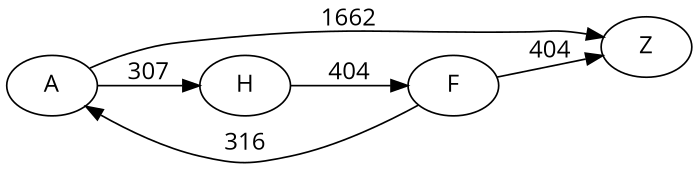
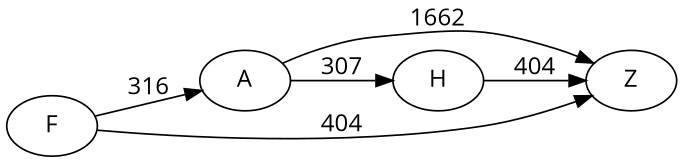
  digraph {
    fontname="Open Sans"
    rankdir=LR
    node [fontname="Open Sans"]
    edge [fontname="Open Sans"]
    A
    Z
    H
    F
    A -> Z [label=1662]
    A -> H [label=307]
-   H -> F [label=404]
+   H -> Z [label=404]
    F -> A [label=316]
    F -> Z [label=404]
  }
